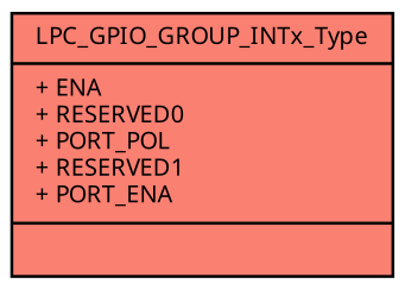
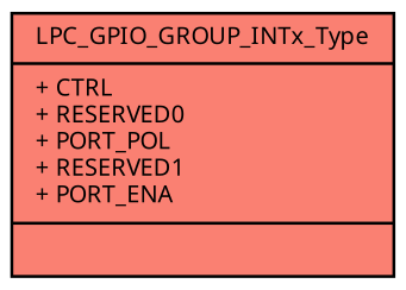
  digraph {
-   n1 [color=black fillcolor=salmon fontcolor=black fontname=Sans fontsize=8 height=0.2 label="{LPC_GPIO_GROUP_INTx_Type\n|+ ENA\l+ RESERVED0\l+ PORT_POL\l+ RESERVED1\l+ PORT_ENA\l|}" shape=record style=filled width=0.4]
+   n1 [color=black fillcolor=salmon fontcolor=black fontname=Sans fontsize=8 height=0.2 label="{LPC_GPIO_GROUP_INTx_Type\n|+ CTRL\l+ RESERVED0\l+ PORT_POL\l+ RESERVED1\l+ PORT_ENA\l|}" shape=record style=filled width=0.4]
  }
